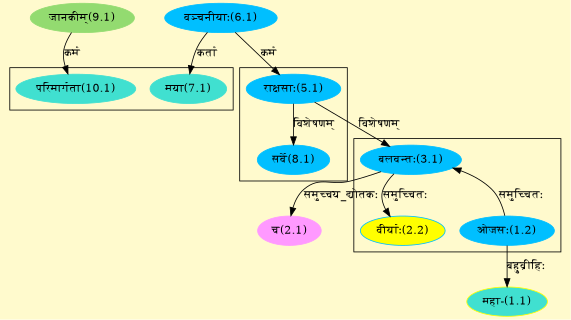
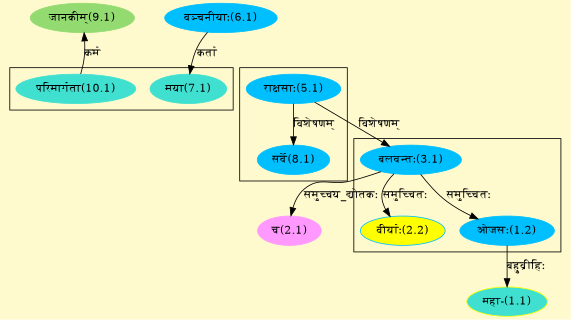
  digraph {
    bgcolor=lemonchiffon1
    compound=true
    rankdir=BT
    node [color="#00BFFF" style=filled]
    edge [dir=back]
    n1 [label="ओजसः(1.2)"]
    n2 [label="बलवन्तः(3.1)"]
    n3 [fillcolor="#FFFF00" label="वीर्याः(2.2)"]
    n4 [label="राक्षसाः(5.1)"]
    n5 [label="सर्वे(8.1)"]
    n6 [color="#40E0D0" label="परिमार्गता(10.1)"]
    n7 [color="#40E0D0" label="मया(7.1)"]
    n8 [label="वञ्चनीयाः(6.1)"]
    n9 [color="#FFFF00" fillcolor="#40E0D0" label="महा-(1.1)"]
    n10 [color="#FF99FF" label="च(2.1)"]
    n11 [color="#93DB70" label="जानकीम्(9.1)"]
    subgraph cluster_1 {
      n1
      n2
      n3
    }
    subgraph cluster_2 {
      n4
      n5
    }
    subgraph cluster_3 {
      n6
      n7
    }
-   n2 -> n1 [label="समुच्चितः"]
+   n1 -> n2 [label="समुच्चितः"]
    n2 -> n4 [label="विशेषणम्"]
    n3 -> n2 [label="समुच्चितः"]
-   n4 -> n8 [label="कर्म"]
    n5 -> n4 [label="विशेषणम्"]
    n7 -> n8 [label="कर्ता"]
    n9 -> n1 [label="बहुव्रीहिः"]
    n10 -> n2 [label="समुच्चय_द्योतकः"]
-   n6 -> n11 [label="कर्म"]
+   n11 -> n6 [label="कर्म"]
  }
